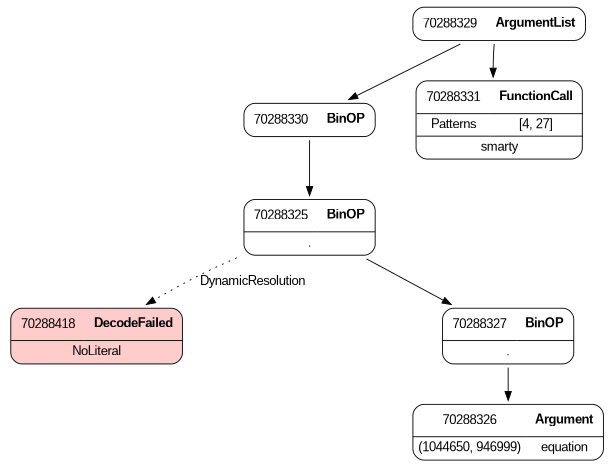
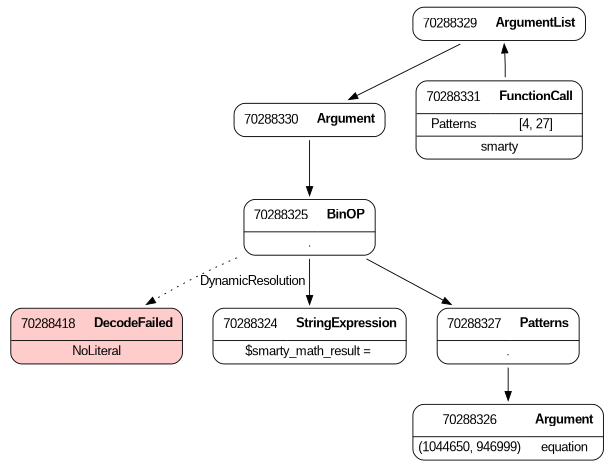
  digraph {
    fontname="Liberation Sans"
    node [fontname="Liberation Sans" shape=none]
    edge [fontname="Liberation Sans" weight=2]
    n1 [label=<<TABLE border='1' cellspacing='0' cellpadding='10' style='rounded' bgcolor='#FFCCCC' ><TR><TD border='0'>70288418</TD><TD border='0'><B>DecodeFailed</B></TD></TR><HR/><TR><TD border='0' cellpadding='5' colspan='2'>NoLiteral</TD></TR></TABLE>>]
+   n2 [label=<<TABLE border='1' cellspacing='0' cellpadding='10' style='rounded' ><TR><TD border='0'>70288324</TD><TD border='0'><B>StringExpression</B></TD></TR><HR/><TR><TD border='0' cellpadding='5' colspan='2'>$smarty_math_result = </TD></TR></TABLE>>]
    n3 [label=<<TABLE border='1' cellspacing='0' cellpadding='10' style='rounded' ><TR><TD border='0'>70288325</TD><TD border='0'><B>BinOP</B></TD></TR><HR/><TR><TD border='0' cellpadding='5' colspan='2'>.</TD></TR></TABLE>>]
-   n4 [label=<<TABLE border='1' cellspacing='0' cellpadding='10' style='rounded' ><TR><TD border='0'>70288327</TD><TD border='0'><B>BinOP</B></TD></TR><HR/><TR><TD border='0' cellpadding='5' colspan='2'>.</TD></TR></TABLE>>]
+   n4 [label=<<TABLE border='1' cellspacing='0' cellpadding='10' style='rounded' ><TR><TD border='0'>70288327</TD><TD border='0'><B>Patterns</B></TD></TR><HR/><TR><TD border='0' cellpadding='5' colspan='2'>.</TD></TR></TABLE>>]
    n5 [label=<<TABLE border='1' cellspacing='0' cellpadding='10' style='rounded' ><TR><TD border='0'>70288326</TD><TD border='0'><B>Argument</B></TD></TR><HR/><TR><TD border='0' cellpadding='5'>(1044650, 946999)</TD><TD border='0' cellpadding='5'>equation</TD></TR></TABLE>>]
    n6 [label=<<TABLE border='1' cellspacing='0' cellpadding='10' style='rounded' ><TR><TD border='0'>70288329</TD><TD border='0'><B>ArgumentList</B></TD></TR></TABLE>>]
-   n7 [label=<<TABLE border='1' cellspacing='0' cellpadding='10' style='rounded' ><TR><TD border='0'>70288330</TD><TD border='0'><B>BinOP</B></TD></TR></TABLE>>]
+   n7 [label=<<TABLE border='1' cellspacing='0' cellpadding='10' style='rounded' ><TR><TD border='0'>70288330</TD><TD border='0'><B>Argument</B></TD></TR></TABLE>>]
    n8 [label=<<TABLE border='1' cellspacing='0' cellpadding='10' style='rounded' ><TR><TD border='0'>70288331</TD><TD border='0'><B>FunctionCall</B></TD></TR><HR/><TR><TD border='0' cellpadding='5'>Patterns</TD><TD border='0' cellpadding='5'>[4, 27]</TD></TR><HR/><TR><TD border='0' cellpadding='5' colspan='2'>smarty</TD></TR></TABLE>>]
    n3 -> n1 [label=DynamicResolution style=dotted weight=""]
+   n3 -> n2
    n3 -> n4
    n4 -> n5
    n6 -> n7
    n7 -> n3
-   n6 -> n8
+   n8 -> n6
  }
